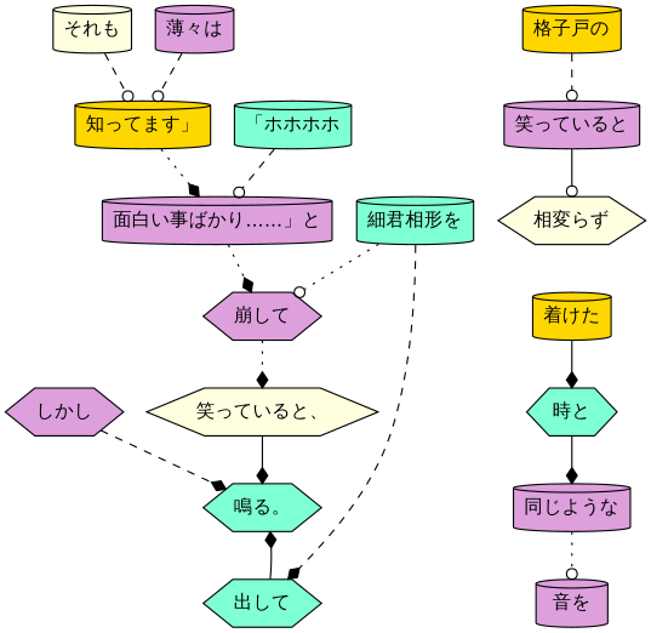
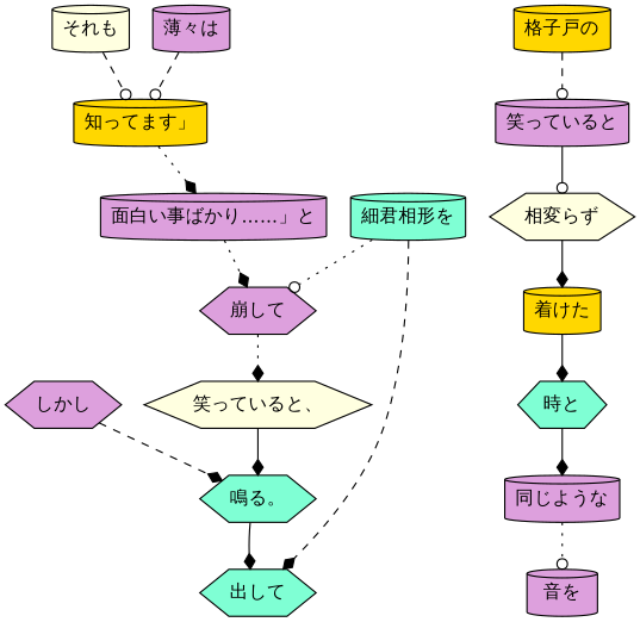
  digraph {
    node [fillcolor=plum shape=cylinder style=filled]
    edge [arrowhead=diamond style=dashed]
    n1 [label="しかし" shape=hexagon]
    n2 [fillcolor=aquamarine label="鳴る。" shape=hexagon]
    n3 [fillcolor=lightyellow label="それも"]
    n4 [fillcolor=gold label="知ってます」"]
    n5 [label="面白い事ばかり……」と"]
    n6 [label="薄々は"]
    n7 [label="崩して" shape=hexagon]
-   n8 [fillcolor=aquamarine label="「ホホホホ"]
    n9 [fillcolor=lightyellow label="笑っていると、" shape=hexagon]
    n10 [fillcolor=aquamarine label="細君相形を"]
    n11 [fillcolor=aquamarine label="出して" shape=hexagon]
    n12 [fillcolor=gold label="格子戸の"]
    n13 [label="笑っていると"]
    n14 [fillcolor=lightyellow label="相変らず" shape=hexagon]
    n15 [fillcolor=gold label="着けた"]
    n16 [fillcolor=aquamarine label="時と" shape=hexagon]
    n17 [label="同じような"]
    n18 [label="音を"]
    n1 -> n2
    n3 -> n4 [arrowhead=odot]
    n4 -> n5 [style=dotted]
    n5 -> n7 [style=dotted]
    n6 -> n4 [arrowhead=odot]
    n7 -> n9 [style=dotted]
-   n8 -> n5 [arrowhead=odot]
    n9 -> n2 [style=solid]
    n10 -> n7 [arrowhead=odot style=dotted]
    n10 -> n11
-   n11 -> n2 [style=solid]
+   n2 -> n11 [style=solid]
    n12 -> n13 [arrowhead=odot]
    n13 -> n14 [arrowhead=odot style=solid]
+   n14 -> n15 [style=solid]
    n15 -> n16 [style=solid]
    n16 -> n17 [style=solid]
    n17 -> n18 [arrowhead=odot style=dotted]
  }
